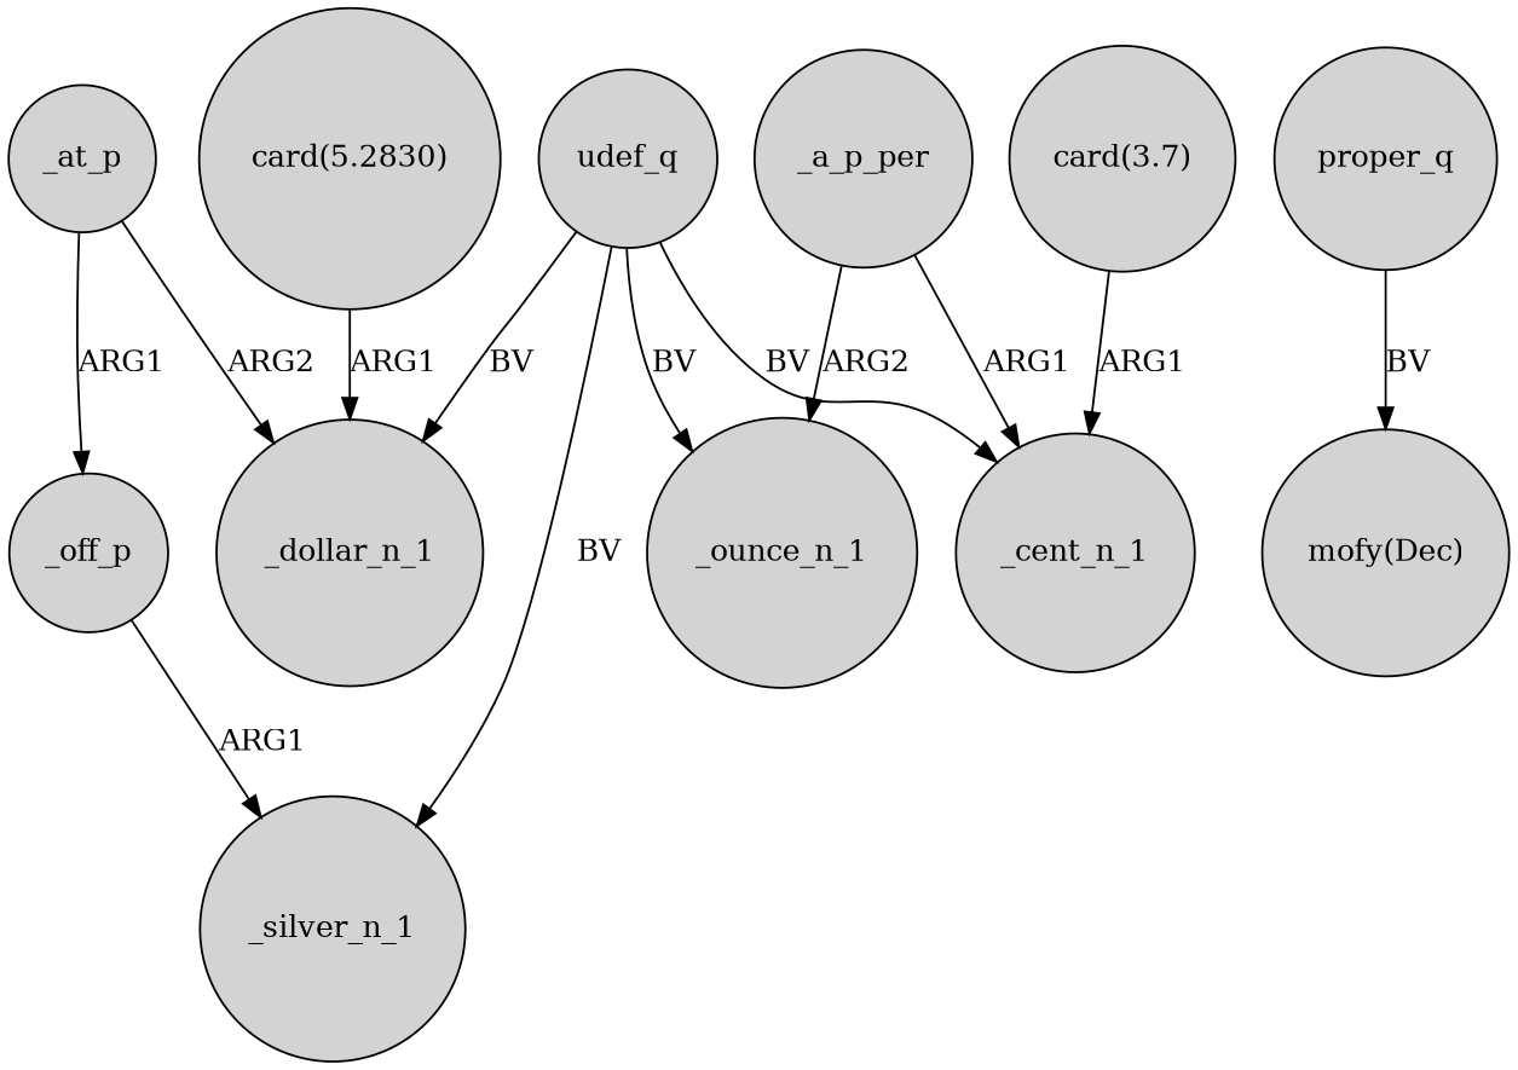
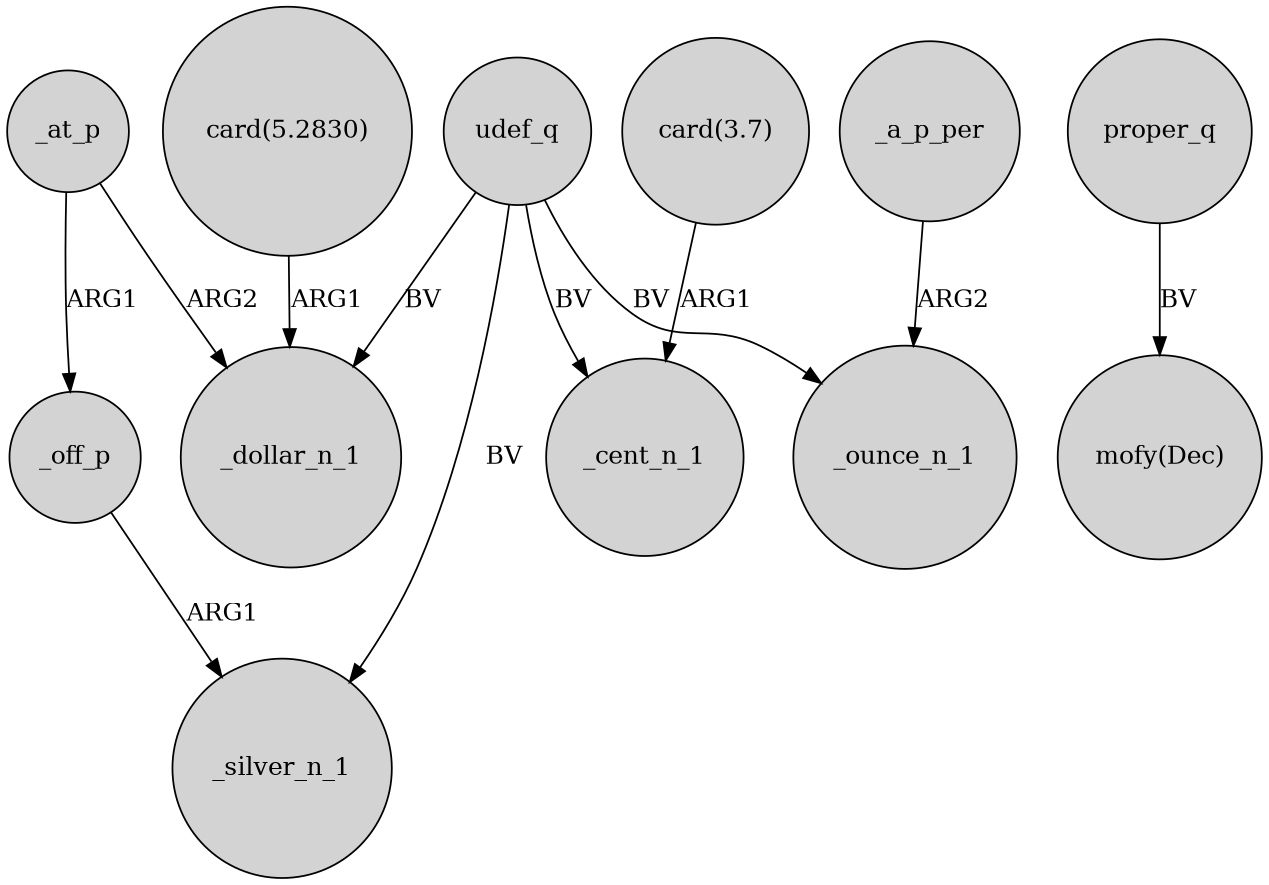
  digraph {
    node [shape=circle style=filled]
    udef_q
    _silver_n_1
    _ounce_n_1
    _dollar_n_1
    _cent_n_1
    _a_p_per
    _off_p
    _at_p
    "card(3.7)"
    "card(5.2830)"
    proper_q
    "mofy(Dec)"
    udef_q -> _silver_n_1 [label=BV]
    udef_q -> _ounce_n_1 [label=BV]
    udef_q -> _dollar_n_1 [label=BV]
    udef_q -> _cent_n_1 [label=BV]
    _a_p_per -> _ounce_n_1 [label=ARG2]
-   _a_p_per -> _cent_n_1 [label=ARG1]
    _off_p -> _silver_n_1 [label=ARG1]
    _at_p -> _dollar_n_1 [label=ARG2]
    _at_p -> _off_p [label=ARG1]
    "card(3.7)" -> _cent_n_1 [label=ARG1]
    "card(5.2830)" -> _dollar_n_1 [label=ARG1]
    proper_q -> "mofy(Dec)" [label=BV]
  }
